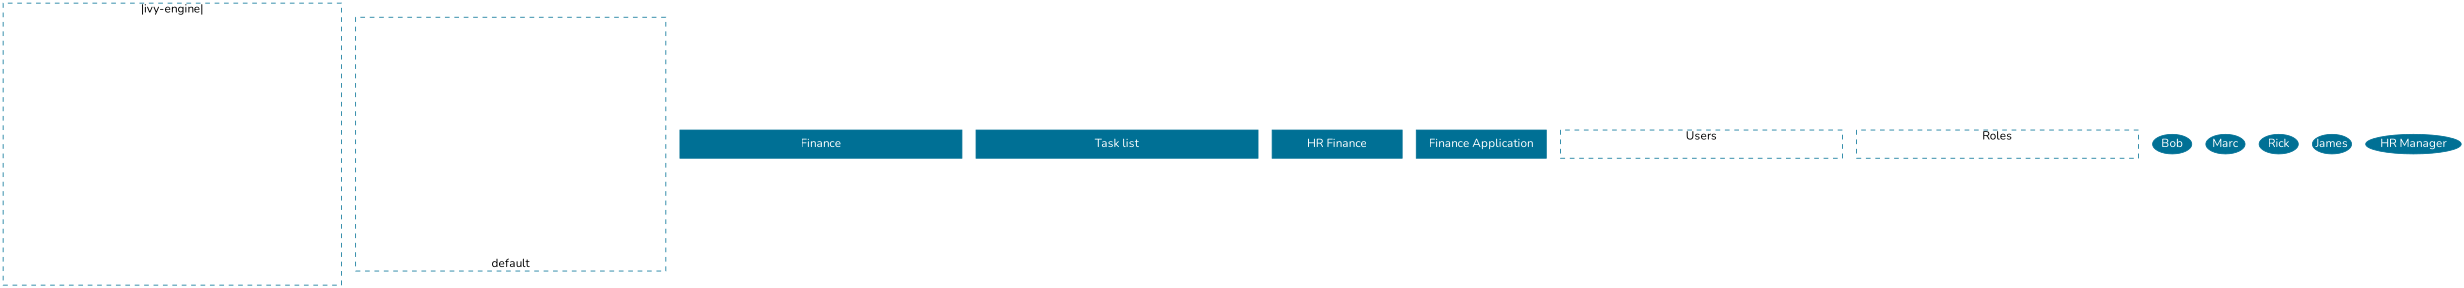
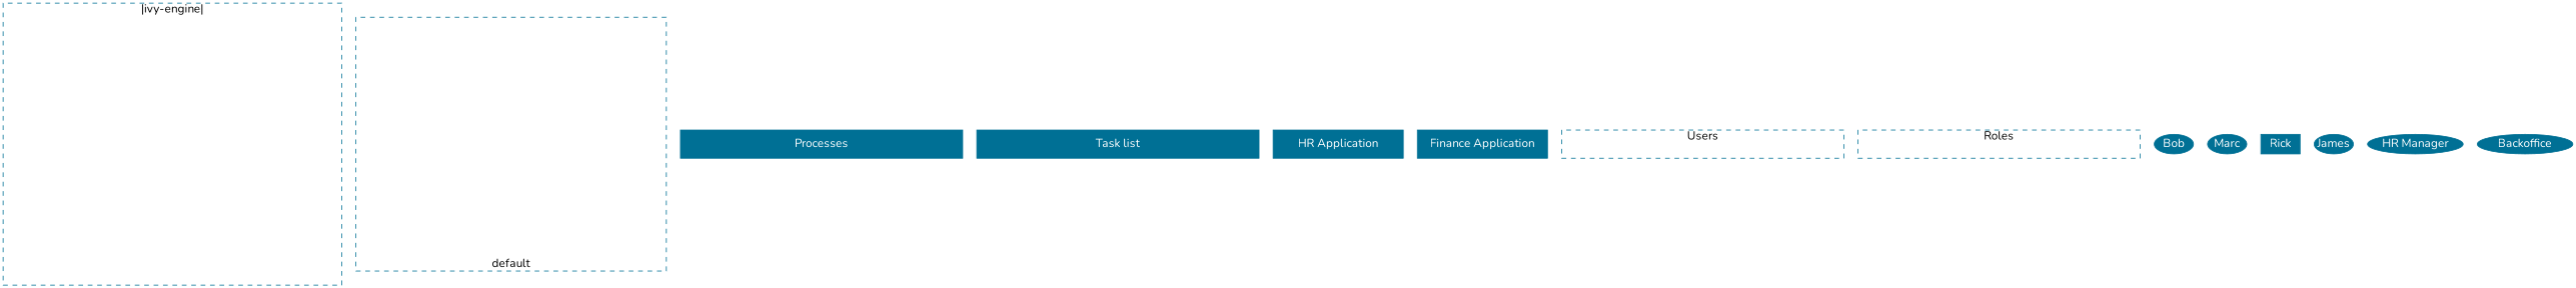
  digraph {
    fontname=Nunito
    node [color="#007095" fixedsize=true fontcolor=white fontname=Nunito fontsize=15 margin=0 shape=box style=filled]
    n1 [fontcolor=black height=5.0 label="|ivy-engine|" labelloc=t style=dashed width=6.0]
    n2 [fontcolor=black height=4.5 label=default labelloc=b style=dashed width=5.5]
-   n3 [height=0.5 label=Finance width=5.0]
+   n3 [height=0.5 label=Processes width=5.0]
    n4 [height=0.5 label="Task list" width=5.0]
-   n5 [height=0.5 label="HR Finance" width=2.3]
+   n5 [height=0.5 label="HR Application" width=2.3]
    n6 [height=0.5 label="Finance Application" width=2.3]
    n7 [fontcolor=black height=0.5 label=Users labelloc=t style=dashed width=5.0]
    n8 [fontcolor=black height=0.5 label=Roles labelloc=t style=dashed width=5.0]
    n9 [height=0.35 label=Bob shape=ellipse width=0.7]
    n10 [height=0.35 label=Marc shape=ellipse width=0.7]
-   n11 [height=0.35 label=Rick shape=ellipse width=0.7]
+   n11 [height=0.35 label=Rick width=0.7]
    n12 [height=0.35 label=James shape=ellipse width=0.7]
    n13 [height=0.35 label="HR Manager" shape=ellipse width=1.7]
+   n14 [height=0.35 label=Backoffice shape=ellipse width=1.7]
  }
